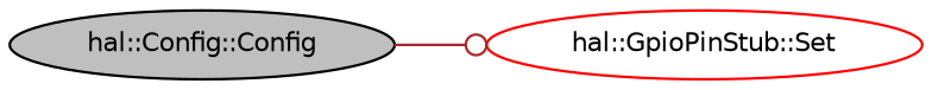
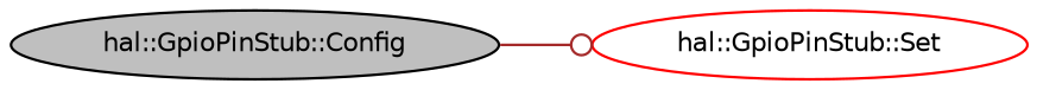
  digraph {
    rankdir=LR
    node [fontname=Helvetica fontsize=10 shape=ellipse style=filled]
-   n1 [color=black fillcolor=grey75 fontcolor=black height=0.2 label="hal::Config::Config" width=0.4]
+   n1 [color=black fillcolor=grey75 fontcolor=black height=0.2 label="hal::GpioPinStub::Config" width=0.4]
    n2 [color=red fillcolor=white height=0.2 label="hal::GpioPinStub::Set" width=0.4]
    n1 -> n2 [color=brown fontname=Helvetica fontsize=10 labelfontname=Helvetica labelfontsize=10 style=solid arrowhead=odot]
  }
